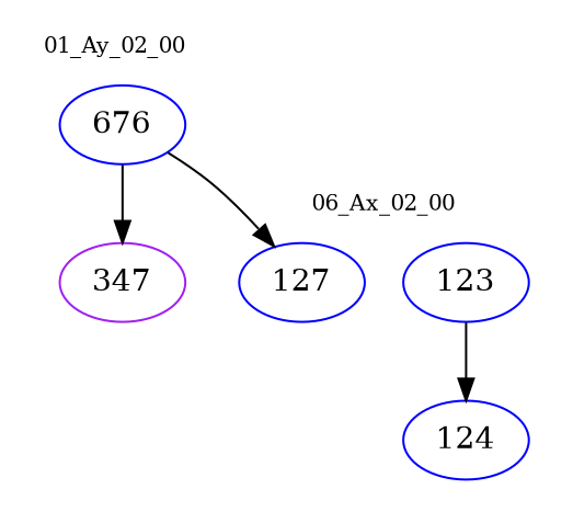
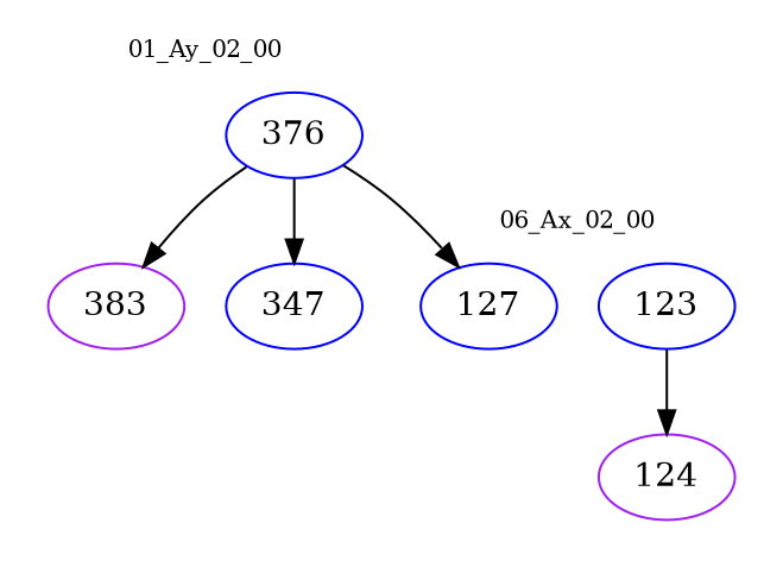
  digraph {
    node [color=blue]
    edge [color=black]
-   n1 [label=676]
-   n3 [color=purple label=347]
+   n1 [label=376]
+   n2 [color=purple label=383]
+   n3 [label=347]
    n4 [label=123]
    n5 [label=127]
-   n6 [label=124]
+   n6 [color=purple label=124]
    subgraph cluster_1 {
      color=white
      fontsize=10
      label="01_Ay_02_00"
      n1
+     n2
      n3
    }
    subgraph cluster_2 {
      color=white
      fontsize=10
      label="06_Ax_02_00"
      n4
      n5
      n6
    }
+   n1 -> n2
    n1 -> n3
    n1 -> n5
    n4 -> n6
  }
